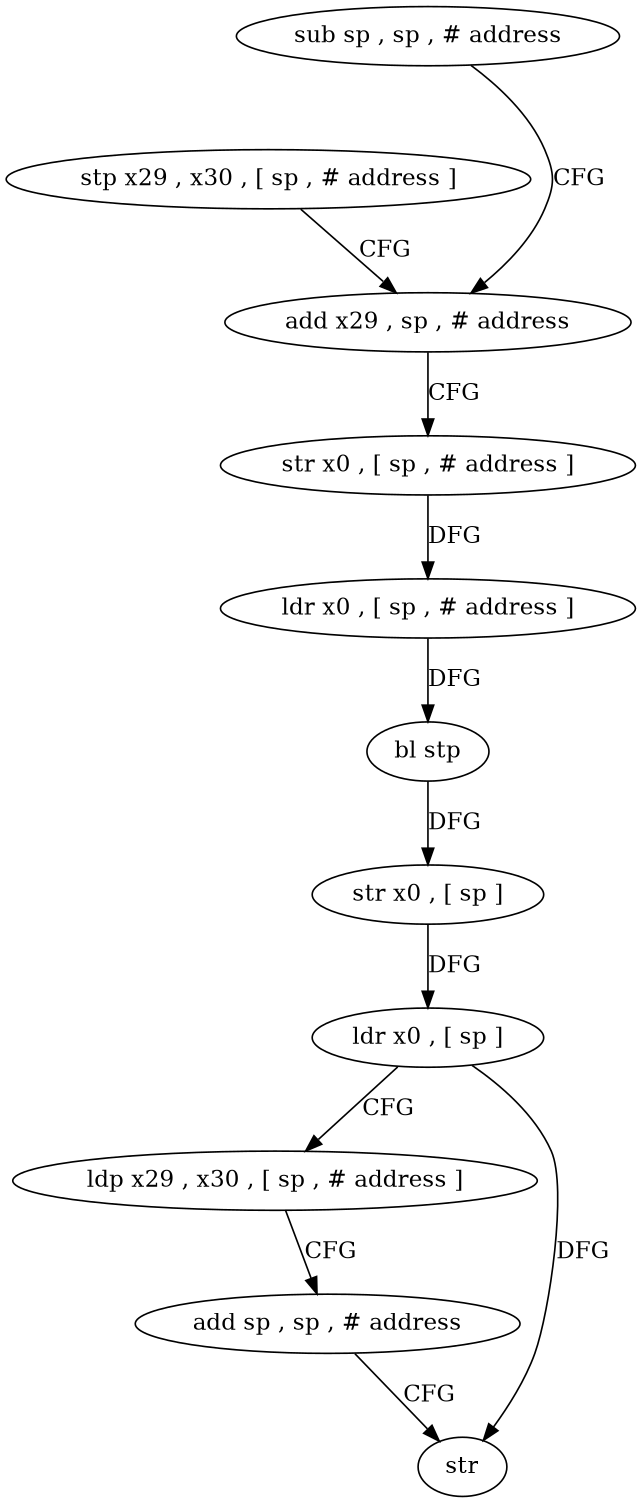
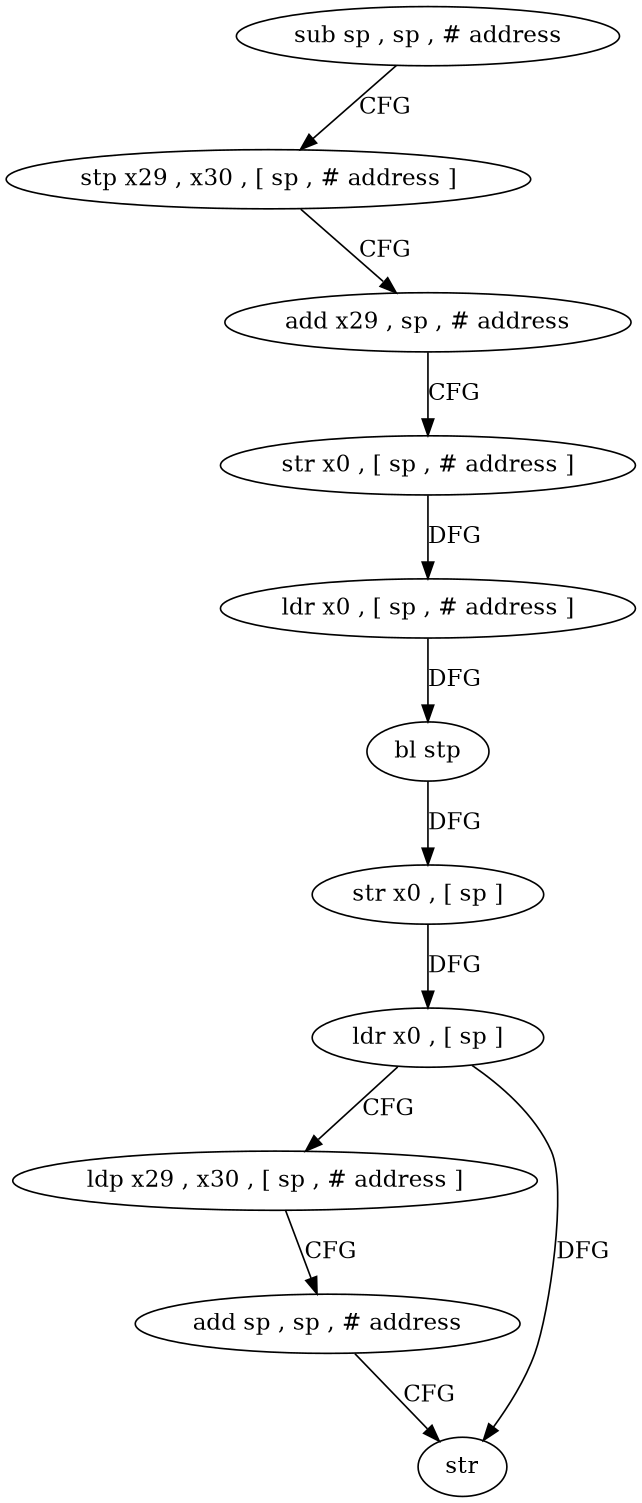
  digraph {
    n1 [label="sub sp , sp , # address"]
    n2 [label="stp x29 , x30 , [ sp , # address ]"]
    n3 [label="add x29 , sp , # address"]
    n4 [label="str x0 , [ sp , # address ]"]
    n5 [label="ldr x0 , [ sp , # address ]"]
    n6 [label="bl stp"]
    n7 [label="str x0 , [ sp ]"]
    n8 [label="ldr x0 , [ sp ]"]
    n9 [label="ldp x29 , x30 , [ sp , # address ]"]
    n10 [label=str]
    n11 [label="add sp , sp , # address"]
-   n1 -> n3 [label=CFG]
+   n1 -> n2 [label=CFG]
    n2 -> n3 [label=CFG]
    n3 -> n4 [label=CFG]
    n4 -> n5 [label=DFG]
    n5 -> n6 [label=DFG]
    n6 -> n7 [label=DFG]
    n7 -> n8 [label=DFG]
    n8 -> n9 [label=CFG]
    n8 -> n10 [label=DFG]
    n9 -> n11 [label=CFG]
    n11 -> n10 [label=CFG]
  }
